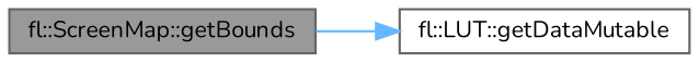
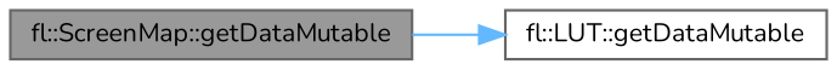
  digraph {
    rankdir=LR
    fontname=Nunito
    node [fontname=Nunito fontsize=10 shape=box style=filled]
-   n1 [color=gray40 fillcolor=grey60 fontcolor=black height=0.2 label="fl::ScreenMap::getBounds" width=0.4]
+   n1 [color=gray40 fillcolor=grey60 fontcolor=black height=0.2 label="fl::ScreenMap::getDataMutable" width=0.4]
    n2 [color=grey40 fillcolor=white height=0.2 label="fl::LUT::getDataMutable" width=0.4]
    n1 -> n2 [color=steelblue1 fontname=Nunito fontsize=10 labelfontname=Helvetica labelfontsize=10 style=solid]
  }
